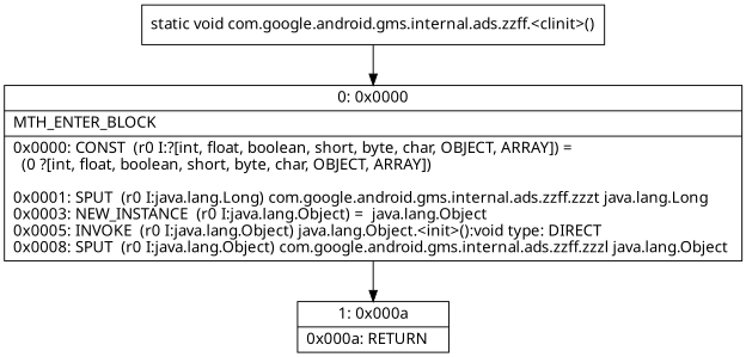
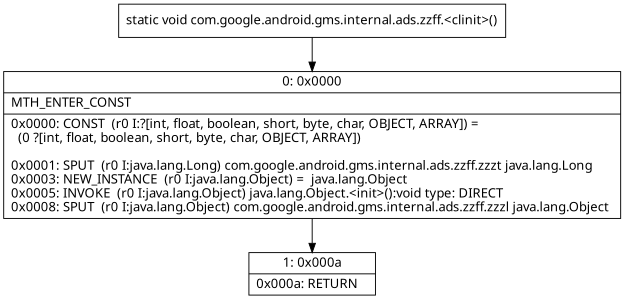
  digraph {
    fontname="Noto Sans"
    node [shape=record fontname="Noto Sans"]
    edge [fontname="Noto Sans"]
-   n1 [label="{0\:\ 0x0000|MTH_ENTER_BLOCK\l|0x0000: CONST  (r0 I:?[int, float, boolean, short, byte, char, OBJECT, ARRAY]) = \l  (0 ?[int, float, boolean, short, byte, char, OBJECT, ARRAY])\l \l0x0001: SPUT  (r0 I:java.lang.Long) com.google.android.gms.internal.ads.zzff.zzzt java.lang.Long \l0x0003: NEW_INSTANCE  (r0 I:java.lang.Object) =  java.lang.Object \l0x0005: INVOKE  (r0 I:java.lang.Object) java.lang.Object.\<init\>():void type: DIRECT \l0x0008: SPUT  (r0 I:java.lang.Object) com.google.android.gms.internal.ads.zzff.zzzl java.lang.Object \l}"]
+   n1 [label="{0\:\ 0x0000|MTH_ENTER_CONST\l|0x0000: CONST  (r0 I:?[int, float, boolean, short, byte, char, OBJECT, ARRAY]) = \l  (0 ?[int, float, boolean, short, byte, char, OBJECT, ARRAY])\l \l0x0001: SPUT  (r0 I:java.lang.Long) com.google.android.gms.internal.ads.zzff.zzzt java.lang.Long \l0x0003: NEW_INSTANCE  (r0 I:java.lang.Object) =  java.lang.Object \l0x0005: INVOKE  (r0 I:java.lang.Object) java.lang.Object.\<init\>():void type: DIRECT \l0x0008: SPUT  (r0 I:java.lang.Object) com.google.android.gms.internal.ads.zzff.zzzl java.lang.Object \l}"]
    n2 [label="{1\:\ 0x000a|0x000a: RETURN   \l}"]
    n3 [label="{static void com.google.android.gms.internal.ads.zzff.\<clinit\>() }"]
    n1 -> n2
    n3 -> n1
  }
